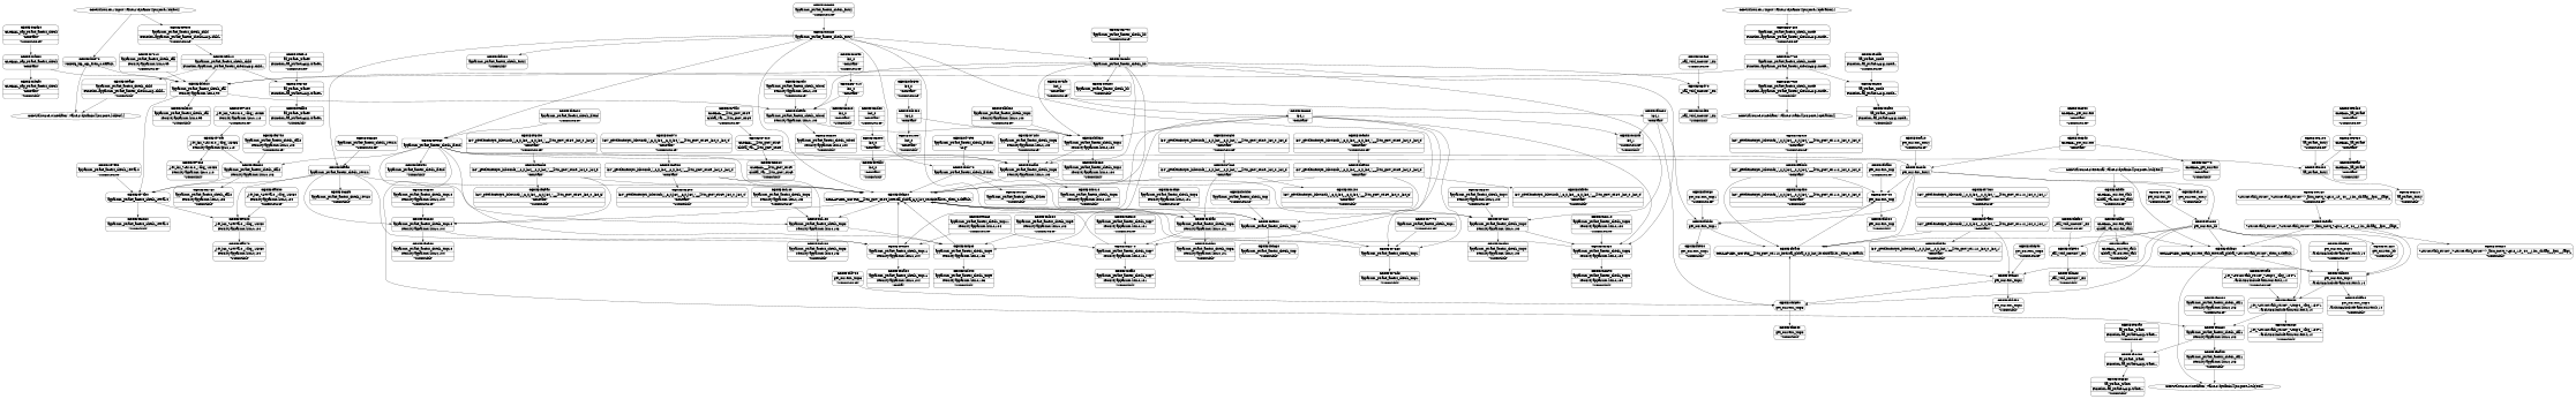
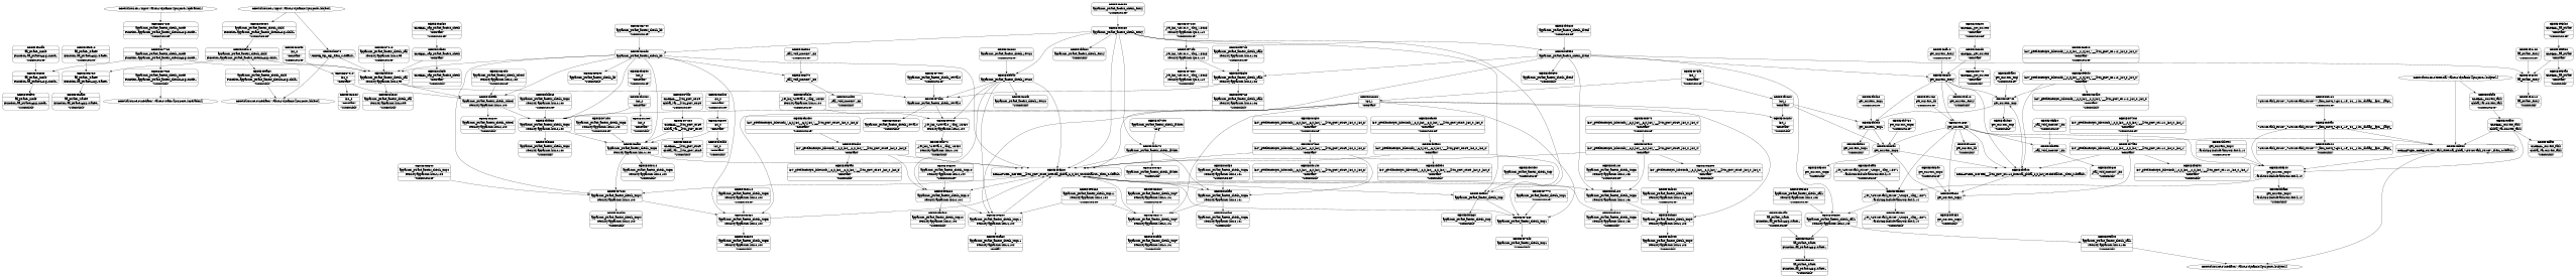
  digraph {
    node [shape=Mrecord]
    n1 [label="{CE0x54bbbc0|apparmor_ptrace_access_check:_tmp2|security/apparmor/lsm.c,100|*SummSource*}"]
    n2 [label="{CE0x54bbb50|apparmor_ptrace_access_check:_tmp2|security/apparmor/lsm.c,100}"]
    n3 [label="{CE0x54d5830|apparmor_ptrace_access_check:_tmp2|security/apparmor/lsm.c,100|*SummSink*}"]
    n4 [label="{CE0x54c6fb0|apparmor_ptrace_access_check:_tmp3|security/apparmor/lsm.c,100}"]
    n5 [label="{CE0x54f0590|i64*_getelementptr_inbounds_(_2_x_i64_,_2_x_i64_*___llvm_gcov_ctr112,_i64_0,_i64_1)|*Constant*|*SummSink*}"]
    n6 [label="{CE0x54c8880|apparmor_ptrace_access_check:_return|*SummSource*}"]
    n7 [label="{CE0x54bf9a0|apparmor_ptrace_access_check:_return}"]
    n8 [label="{CE0x54bd520|COLLAPSED:_GCMRE___llvm_gcov_ctr39_internal_global_6_x_i64_zeroinitializer:_elem_0:default:}"]
    n9 [label="{CE0x54e8820|apparmor_ptrace_access_check:_tmp10|security/apparmor/lsm.c,104}"]
    n10 [label="{CE0x54e96e0|apparmor_ptrace_access_check:_tmp11|security/apparmor/lsm.c,104}"]
    n11 [label="{CE0x54e7db0|apparmor_ptrace_access_check:_retval.0}"]
    n12 [label="{CE0x54e9c40|_ret_i32_%retval.0,_!dbg_!15480|security/apparmor/lsm.c,104}"]
    n13 [label="{CE0x54c88f0|apparmor_ptrace_access_check:_return|*SummSink*}"]
    n14 [label="{CE0x54c7660|apparmor_ptrace_access_check:_tmp1}"]
    n15 [label="{CE0x54c76d0|apparmor_ptrace_access_check:_tmp1|*SummSink*}"]
    n16 [label="{CE0x54c7260|apparmor_ptrace_access_check:_tmp4|security/apparmor/lsm.c,100}"]
    n17 [label="{CE0x54c4ba0|apparmor_ptrace_access_check:_tmp6|security/apparmor/lsm.c,101}"]
    n18 [label="{CE0x54cd150|apparmor_ptrace_access_check:_tmp8|security/apparmor/lsm.c,103}"]
    n19 [label="{CE0x54ce500|apparmor_ptrace_access_check:_tmp}"]
    n20 [label="{CE0x54e70f0|_ret_i32_%error.0,_!dbg_!15485|security/apparmor/ipc.c,110}"]
    n21 [label="{CE0x54e56b0|apparmor_ptrace_access_check:_call2|security/apparmor/lsm.c,103}"]
    n22 [label="{CE0x54e73c0|_ret_i32_%error.0,_!dbg_!15485|security/apparmor/ipc.c,110|*SummSink*}"]
    n23 [label="{CE0x54e5760|apparmor_ptrace_access_check:_call2|security/apparmor/lsm.c,103|*SummSink*}"]
    n24 [label="{CE0x54e5350|_ret_%struct.task_struct*_%tmp4,_!dbg_!15471|./arch/x86/include/asm/current.h,14}"]
    n25 [label="{CE0x54e5460|_ret_%struct.task_struct*_%tmp4,_!dbg_!15471|./arch/x86/include/asm/current.h,14|*SummSink*}"]
    n26 [label="{CE0x54e36c0|apparmor_ptrace_access_check:_call1|security/apparmor/lsm.c,103}"]
    n27 [label="{CE0x54e6400|aa_ptrace:_tracer|Function::aa_ptrace&Arg::tracer::}"]
    n28 [label="{CE0x54e3a40|apparmor_ptrace_access_check:_call1|security/apparmor/lsm.c,103|*SummSink*}"]
    n29 [label="{CE0x54bedd0|i64_0|*Constant*|*SummSink*}"]
    n30 [label="{CE0x54c2c80|apparmor_ptrace_access_check:_tmp5|security/apparmor/lsm.c,100}"]
    n31 [label="{CE0x54c80b0|apparmor_ptrace_access_check:_tmp4|security/apparmor/lsm.c,100|*SummSink*}"]
    n32 [label="{CE0x54c8390|apparmor_ptrace_access_check:_tmp5|security/apparmor/lsm.c,100|*SummSink*}"]
    n33 [label="{CE0x54f0ab0|get_current:_tmp|*SummSource*}"]
    n34 [label="{CE0x54ce740|get_current:_tmp}"]
    n35 [label="{CE0x54f0bd0|get_current:_tmp1}"]
    n36 [label="{CE0x54f2b80|get_current:_tmp|*SummSink*}"]
    n37 [label="{CE0x54c8db0|i64*_getelementptr_inbounds_(_2_x_i64_,_2_x_i64_*___llvm_gcov_ctr112,_i64_0,_i64_0)|*Constant*|*SummSink*}"]
    n38 [label="{CE0x54d0010|apparmor_ptrace_access_check:_tmp3|security/apparmor/lsm.c,100|*SummSink*}"]
    n39 [label="{CE0x5337730|apparmor_ptrace_access_check:_mode|Function::apparmor_ptrace_access_check&Arg::mode::}"]
    n40 [label="{CE0x5337980|apparmor_ptrace_access_check:_mode|Function::apparmor_ptrace_access_check&Arg::mode::|*SummSink*}"]
    n41 [label="{CE0x54bbe20|apparmor_ptrace_access_check:_call|security/apparmor/lsm.c,99}"]
    n42 [label="{CE0x54e6cc0|aa_ptrace:_mode|Function::aa_ptrace&Arg::mode::}"]
    "CONST[source:0(mediator),value:0(static)][purpose:{operation}]" [shape=""]
    n44 [label="{CE0x54be9f0|apparmor_ptrace_access_check:_tobool|security/apparmor/lsm.c,100}"]
    n45 [label="{CE0x542b320|apparmor_ptrace_access_check:_call|security/apparmor/lsm.c,99|*SummSink*}"]
    n46 [label="{CE0x54e6f90|aa_ptrace:_mode|Function::aa_ptrace&Arg::mode::|*SummSink*}"]
    n47 [label="{CE0x54f0a40|COLLAPSED:_GCMRE___llvm_gcov_ctr112_internal_global_2_x_i64_zeroinitializer:_elem_0:default:}"]
    n48 [label="{CE0x54f0e00|get_current:_tmp1|*SummSink*}"]
    n49 [label="{CE0x54ee6c0|get_current:_tmp2}"]
    n50 [label="{CE0x54c72d0|apparmor_ptrace_access_check:_tmp3|security/apparmor/lsm.c,100|*SummSource*}"]
    n51 [label="{CE0x54e1460|get_current:_bb|*SummSource*}"]
    n52 [label="{CE0x54e1330|get_current:_bb}"]
    n53 [label="{CE0x54d5e90|_call_void_mcount()_#2}"]
    n54 [label="{CE0x54dd690|get_current:_tmp3}"]
    n55 [label="{CE0x54dde80|COLLAPSED:_GCRE_current_task_external_global_%struct.task_struct*:_elem_0:default:}"]
    n56 [label="{CE0x54dd540|get_current:_tmp4|./arch/x86/include/asm/current.h,14}"]
    n57 [label="{CE0x54e1620|get_current:_bb|*SummSink*}"]
    n58 [label="{CE0x54c2500|apparmor_ptrace_access_check:_tobool|security/apparmor/lsm.c,100|*SummSink*}"]
    n59 [label="{CE0x54c8210|apparmor_ptrace_access_check:_tmp5|security/apparmor/lsm.c,100|*SummSource*}"]
    n60 [label="{CE0x54ce320|%struct.task_struct*_(%struct.task_struct**)*_asm_movq_%gs:$_1:P_,$0_,_r,im,_dirflag_,_fpsr_,_flags_|*SummSink*}"]
    n61 [label="{CE0x54c7020|GLOBAL:___llvm_gcov_ctr39|Global_var:__llvm_gcov_ctr39}"]
    n62 [label="{CE0x54c5880|GLOBAL:___llvm_gcov_ctr39|Global_var:__llvm_gcov_ctr39|*SummSink*}"]
    n63 [label="{CE0x54cc3d0|GLOBAL:_get_current|*Constant*}"]
    n64 [label="{CE0x54cc770|GLOBAL:_get_current|*Constant*|*SummSink*}"]
    n65 [label="{CE0x54cc8d0|get_current:_entry}"]
    n66 [label="{CE0x54e4d10|get_current:_entry|*SummSink*}"]
    n67 [label="{CE0x54be890|apparmor_ptrace_access_check:_if.end|*SummSink*}"]
    n68 [label="{CE0x54bd270|apparmor_ptrace_access_check:_if.then}"]
    n69 [label="{CE0x54c4450|apparmor_ptrace_access_check:_if.then|*SummSink*}"]
    n70 [label="{CE0x54c5270|apparmor_ptrace_access_check:_tmp7|security/apparmor/lsm.c,101}"]
    n71 [label="{CE0x54c4fd0|apparmor_ptrace_access_check:_tmp7|security/apparmor/lsm.c,101|*SummSink*}"]
    n72 [label="{CE0x54c4dc0|apparmor_ptrace_access_check:_tmp6|security/apparmor/lsm.c,101|*SummSink*}"]
    n73 [label="{CE0x54c7810|apparmor_ptrace_access_check:_call|security/apparmor/lsm.c,99|*SummSource*}"]
    n74 [label="{CE0x53376c0|apparmor_ptrace_access_check:_mode|Function::apparmor_ptrace_access_check&Arg::mode::|*SummSource*}"]
    "CONST[source:1(input),value:2(dynamic)][purpose:{operation}]" [shape=""]
    n76 [label="{CE0x54bb6c0|_call_void_mcount()_#2|*SummSink*}"]
    n77 [label="{CE0x54dd450|get_current:_tmp2|*SummSink*}"]
    n78 [label="{CE0x54cd6c0|apparmor_ptrace_access_check:_tmp9|security/apparmor/lsm.c,103}"]
    n79 [label="{CE0x54cd230|apparmor_ptrace_access_check:_tmp8|security/apparmor/lsm.c,103|*SummSink*}"]
    n80 [label="{CE0x54e8900|apparmor_ptrace_access_check:_tmp10|security/apparmor/lsm.c,104|*SummSink*}"]
    n81 [label="{CE0x54bd660|apparmor_ptrace_access_check:_tmp|*SummSink*}"]
    n82 [label="{CE0x54cd1c0|apparmor_ptrace_access_check:_tmp8|security/apparmor/lsm.c,103|*SummSource*}"]
    n83 [label="{CE0x54e9860|apparmor_ptrace_access_check:_tmp11|security/apparmor/lsm.c,104|*SummSource*}"]
    n84 [label="{CE0x54e8a80|apparmor_ptrace_access_check:_tmp11|security/apparmor/lsm.c,104|*Global*}"]
    n85 [label="{CE0x54cfca0|GLOBAL:_current_task|Global_var:current_task|*SummSource*}"]
    n86 [label="{CE0x54cdfc0|GLOBAL:_current_task|Global_var:current_task}"]
    n87 [label="{CE0x54cff40|GLOBAL:_current_task|Global_var:current_task|*SummSink*}"]
    n88 [label="{CE0x54d5c40|get_current:_tmp3|*SummSink*}"]
-   n89 [label="{CE0x54c42d0|i64_1|*SummSource*|*SummSink*}"]
+   n89 [label="{CE0x54c42d0|i64_1|*Constant*|*SummSink*}"]
    n90 [label="{CE0x54d5f30|_call_void_mcount()_#2|*SummSource*}"]
    n91 [label="{CE0x54be820|apparmor_ptrace_access_check:_if.end|*SummSource*}"]
    n92 [label="{CE0x54c9950|apparmor_ptrace_access_check:_if.end}"]
    n93 [label="{CE0x54e6000|aa_ptrace:_entry}"]
    n94 [label="{CE0x54d01b0|i64*_getelementptr_inbounds_(_6_x_i64_,_6_x_i64_*___llvm_gcov_ctr39,_i64_0,_i64_3)|*Constant*|*SummSink*}"]
    "CONST[source:2(external),value:2(dynamic)][purpose:{subject}]" [shape=""]
    "CONST[source:0(mediator),value:2(dynamic)][purpose:{subject}]" [shape=""]
    n97 [label="{CE0x54c8c30|i64_1|*Constant*}"]
    n98 [label="{CE0x54cd440|apparmor_ptrace_access_check:_tmp9|security/apparmor/lsm.c,103|*SummSink*}"]
    n99 [label="{CE0x54cd880|apparmor_ptrace_access_check:_tmp9|security/apparmor/lsm.c,103|*SummSource*}"]
    n100 [label="{CE0x54bc570|VOIDTB_TE:_CE:_elem_0:default:}"]
    "CONST[source:0(mediator),value:2(dynamic)][purpose:{object}]" [shape=""]
    n102 [label="{CE0x54e8080|apparmor_ptrace_access_check:_retval.0|*SummSink*}"]
    n103 [label="{CE0x54ea270|_ret_i32_%retval.0,_!dbg_!15480|security/apparmor/lsm.c,104|*SummSink*}"]
    n104 [label="{CE0x54c9a60|apparmor_ptrace_access_check:_child|Function::apparmor_ptrace_access_check&Arg::child::|*SummSink*}"]
    n105 [label="{CE0x54c3890|i64*_getelementptr_inbounds_(_6_x_i64_,_6_x_i64_*___llvm_gcov_ctr39,_i64_0,_i64_4)|*Constant*|*SummSink*}"]
    n106 [label="{CE0x54ea0b0|_ret_i32_%retval.0,_!dbg_!15480|security/apparmor/lsm.c,104|*SummSource*}"]
    n107 [label="{CE0x54c3900|i64*_getelementptr_inbounds_(_6_x_i64_,_6_x_i64_*___llvm_gcov_ctr39,_i64_0,_i64_4)|*Constant*}"]
    n108 [label="{CE0x54ce130|%struct.task_struct*_(%struct.task_struct**)*_asm_movq_%gs:$_1:P_,$0_,_r,im,_dirflag_,_fpsr_,_flags_|*SummSource*}"]
    n109 [label="{CE0x54ce0a0|%struct.task_struct*_(%struct.task_struct**)*_asm_movq_%gs:$_1:P_,$0_,_r,im,_dirflag_,_fpsr_,_flags_}"]
    n110 [label="{CE0x54c0280|apparmor_ptrace_access_check:_entry}"]
    n111 [label="{CE0x54bf080|apparmor_ptrace_access_check:_entry|*SummSink*}"]
    n112 [label="{CE0x54c86d0|apparmor_ptrace_access_check:_bb}"]
    n113 [label="{CE0x54c98e0|apparmor_ptrace_access_check:_bb|*SummSink*}"]
    n114 [label="{CE0x54c3d70|_call_void_mcount()_#2}"]
    n115 [label="{CE0x54e6210|aa_ptrace:_entry|*SummSink*}"]
    n116 [label="{CE0x54bba30|get_current:_tmp4|./arch/x86/include/asm/current.h,14|*SummSink*}"]
    n117 [label="{CE0x54bd4b0|apparmor_ptrace_access_check:_tmp|*SummSource*}"]
    n118 [label="{CE0x54c9b10|apparmor_ptrace_access_check:_child|Function::apparmor_ptrace_access_check&Arg::child::}"]
    n119 [label="{CE0x54e6750|aa_ptrace:_tracee|Function::aa_ptrace&Arg::tracee::}"]
    n120 [label="{CE0x54e6ab0|aa_ptrace:_tracee|Function::aa_ptrace&Arg::tracee::|*SummSink*}"]
    n121 [label="{CE0x54c0350|apparmor_ptrace_access_check:_entry|*SummSource*}"]
    n122 [label="{CE0x54d7a90|i64*_getelementptr_inbounds_(_2_x_i64_,_2_x_i64_*___llvm_gcov_ctr112,_i64_0,_i64_1)|*Constant*}"]
    n123 [label="{CE0x54bb990|get_current:_tmp4|./arch/x86/include/asm/current.h,14|*SummSource*}"]
    n124 [label="{CE0x54c8e20|i64*_getelementptr_inbounds_(_2_x_i64_,_2_x_i64_*___llvm_gcov_ctr112,_i64_0,_i64_0)|*Constant*|*SummSource*}"]
    n125 [label="{CE0x54e9bd0|i64*_getelementptr_inbounds_(_2_x_i64_,_2_x_i64_*___llvm_gcov_ctr112,_i64_0,_i64_0)|*Constant*}"]
    n126 [label="{CE0x54e64a0|aa_ptrace:_tracer|Function::aa_ptrace&Arg::tracer::|*SummSource*}"]
    n127 [label="{CE0x54e6560|aa_ptrace:_tracer|Function::aa_ptrace&Arg::tracer::|*SummSink*}"]
    n128 [label="{CE0x54c2320|i32_0|*Constant*|*SummSink*}"]
    n129 [label="{CE0x54c7770|apparmor_ptrace_access_check:_tmp1|*SummSource*}"]
    "CONST[source:1(input),value:2(dynamic)][purpose:{object}]" [shape=""]
    n131 [label="{CE0x54c9c00|apparmor_ptrace_access_check:_child|Function::apparmor_ptrace_access_check&Arg::child::|*SummSource*}"]
    n132 [label="{CE0x54e5ea0|GLOBAL:_aa_ptrace|*Constant*|*SummSink*}"]
    n133 [label="{CE0x54e6100|aa_ptrace:_entry|*SummSource*}"]
    n134 [label="{CE0x54e83b0|i64*_getelementptr_inbounds_(_6_x_i64_,_6_x_i64_*___llvm_gcov_ctr39,_i64_0,_i64_5)|*Constant*}"]
    n135 [label="{CE0x54e59a0|i64*_getelementptr_inbounds_(_6_x_i64_,_6_x_i64_*___llvm_gcov_ctr39,_i64_0,_i64_5)|*Constant*|*SummSink*}"]
    n136 [label="{CE0x54bfb90|i64*_getelementptr_inbounds_(_6_x_i64_,_6_x_i64_*___llvm_gcov_ctr39,_i64_0,_i64_0)|*Constant*|*SummSink*}"]
    n137 [label="{CE0x54e7200|_ret_i32_%error.0,_!dbg_!15485|security/apparmor/ipc.c,110|*SummSource*}"]
    n138 [label="{CE0x54cca10|get_current:_entry|*SummSource*}"]
    n139 [label="{CE0x542b3f0|GLOBAL:_cap_ptrace_access_check|*Constant*|*SummSink*}"]
    n140 [label="{CE0x54e5930|GLOBAL:_aa_ptrace|*Constant*}"]
    n141 [label="{CE0x54e3880|apparmor_ptrace_access_check:_call1|security/apparmor/lsm.c,103|*SummSource*}"]
    n142 [label="{CE0x54c4d50|apparmor_ptrace_access_check:_tmp6|security/apparmor/lsm.c,101|*SummSource*}"]
    n143 [label="{CE0x54e84b0|i64*_getelementptr_inbounds_(_6_x_i64_,_6_x_i64_*___llvm_gcov_ctr39,_i64_0,_i64_5)|*Constant*|*SummSource*}"]
    n144 [label="{CE0x54c7fd0|GLOBAL:___llvm_gcov_ctr39|Global_var:__llvm_gcov_ctr39|*SummSource*}"]
    n145 [label="{CE0x54dd730|get_current:_tmp3|*SummSource*}"]
    n146 [label="{CE0x54e8890|apparmor_ptrace_access_check:_tmp10|security/apparmor/lsm.c,104|*SummSource*}"]
    n147 [label="{CE0x54d7c90|apparmor_ptrace_access_check:_if.then|*Arg*}"]
    n148 [label="{CE0x54c84d0|apparmor_ptrace_access_check:_tobool|security/apparmor/lsm.c,100|*SummSource*}"]
    n149 [label="{CE0x54c3520|apparmor_ptrace_access_check:_tmp7|security/apparmor/lsm.c,101|*SummSource*}"]
    n150 [label="{CE0x54c3e60|_call_void_mcount()_#2|*SummSource*}"]
    n151 [label="{CE0x54c2de0|_call_void_mcount()_#2|*SummSink*}"]
    n152 [label="{CE0x54e6df0|aa_ptrace:_mode|Function::aa_ptrace&Arg::mode::|*SummSource*}"]
    n153 [label="{CE0x54c7b60|i64*_getelementptr_inbounds_(_6_x_i64_,_6_x_i64_*___llvm_gcov_ctr39,_i64_0,_i64_3)|*Constant*}"]
    n154 [label="{CE0x54c75f0|i64_1|*Constant*|*SummSource*}"]
    n155 [label="{CE0x54f0600|i64_1|*Constant*}"]
    n156 [label="{CE0x54e6910|aa_ptrace:_tracee|Function::aa_ptrace&Arg::tracee::|*SummSource*}"]
    n157 [label="{CE0x54c5590|apparmor_ptrace_access_check:_tmp4|security/apparmor/lsm.c,100|*SummSource*}"]
    n158 [label="{CE0x54d0430|i64_2|*Constant*}"]
    n159 [label="{CE0x54c1ce0|i64_2|*Constant*|*SummSink*}"]
    n160 [label="{CE0x54d0590|i64_2|*Constant*|*SummSource*}"]
    n161 [label="{CE0x54ccb70|i64*_getelementptr_inbounds_(_6_x_i64_,_6_x_i64_*___llvm_gcov_ctr39,_i64_0,_i64_4)|*Constant*|*SummSource*}"]
    n162 [label="{CE0x5337910|i32_0|*Constant*}"]
    n163 [label="{CE0x54cc590|GLOBAL:_get_current|*Constant*|*SummSource*}"]
    n164 [label="{CE0x54be900|i64*_getelementptr_inbounds_(_6_x_i64_,_6_x_i64_*___llvm_gcov_ctr39,_i64_0,_i64_0)|*Constant*}"]
    n165 [label="{CE0x54c6d30|GLOBAL:_cap_ptrace_access_check|*Constant*|*SummSource*}"]
    n166 [label="{CE0x542f650|GLOBAL:_cap_ptrace_access_check|*Constant*}"]
    n167 [label="{CE0x54dd3e0|get_current:_tmp2|*SummSource*}"]
    n168 [label="{CE0x54c2390|i32_0|*Constant*|*SummSource*}"]
    n169 [label="{CE0x54e57d0|apparmor_ptrace_access_check:_call2|security/apparmor/lsm.c,103|*SummSource*}"]
    n170 [label="{CE0x54ce3d0|i64*_getelementptr_inbounds_(_6_x_i64_,_6_x_i64_*___llvm_gcov_ctr39,_i64_0,_i64_0)|*Constant*|*SummSource*}"]
    n171 [label="{CE0x54c3d00|i64_0|*Constant*|*SummSource*}"]
    n172 [label="{CE0x54c3c90|i64_0|*Constant*}"]
    n173 [label="{CE0x54c8790|apparmor_ptrace_access_check:_bb|*SummSource*}"]
    n174 [label="{CE0x54f0d60|get_current:_tmp1|*SummSource*}"]
    n175 [label="{CE0x54d7bc0|i64*_getelementptr_inbounds_(_2_x_i64_,_2_x_i64_*___llvm_gcov_ctr112,_i64_0,_i64_1)|*Constant*|*SummSource*}"]
    n176 [label="{CE0x54e5d20|GLOBAL:_aa_ptrace|*Constant*|*SummSource*}"]
    n177 [label="{CE0x54c46b0|i64*_getelementptr_inbounds_(_6_x_i64_,_6_x_i64_*___llvm_gcov_ctr39,_i64_0,_i64_3)|*Constant*|*SummSource*}"]
    n178 [label="{CE0x54e7ee0|apparmor_ptrace_access_check:_retval.0|*SummSource*}"]
    n179 [label="{CE0x54e4ea0|_ret_%struct.task_struct*_%tmp4,_!dbg_!15471|./arch/x86/include/asm/current.h,14|*SummSource*}"]
    n1 -> n2
    n2 -> n3
    n2 -> n4
    n4 -> n8
    n4 -> n16
    n4 -> n38
    n6 -> n7
    n7 -> n8
    n7 -> n9
    n7 -> n10
    n7 -> n11
    n7 -> n12
    n7 -> n13
    n8 -> n9
    n8 -> n16
    n8 -> n17
    n8 -> n18
    n8 -> n19
    n9 -> n10
    n9 -> n80
    n10 -> n8
    n10 -> n84
    n11 -> n12
    n11 -> n102
    n12 -> n103
    n14 -> n8
    n14 -> n15
    n16 -> n30
    n16 -> n31
    n17 -> n70
    n17 -> n72
    n18 -> n78
    n18 -> n79
    n19 -> n14
    n19 -> n81
    n20 -> n21
    n20 -> n22
    n21 -> n11
    n21 -> n23
    n24 -> n25
    n24 -> n26
    n26 -> n27
    n26 -> n28
    n27 -> n127
    n28 -> "CONST[source:0(mediator),value:2(dynamic)][purpose:{subject}]"
    n30 -> n8
    n30 -> n32
    n33 -> n34
    n34 -> n35
    n34 -> n36
-   n35 -> n47
+   n35 -> n54
    n35 -> n48
    n39 -> n40
    n39 -> n41
    n39 -> n42
    n40 -> "CONST[source:0(mediator),value:0(static)][purpose:{operation}]"
    n41 -> n11
    n41 -> n44
    n41 -> n45
    n42 -> n46
    n44 -> n2
    n44 -> n58
    n47 -> n34
    n47 -> n49
    n49 -> n54
    n49 -> n77
    n50 -> n4
    n51 -> n52
    n52 -> n24
    n52 -> n47
    n52 -> n49
    n52 -> n53
    n52 -> n54
    n52 -> n55
    n52 -> n56
    n52 -> n57
    n53 -> n76
    n54 -> n47
    n54 -> n88
    n55 -> n55
    n55 -> n56
    n55 -> "CONST[source:0(mediator),value:2(dynamic)][purpose:{subject}]"
    n56 -> n24
    n56 -> n116
    n59 -> n30
    n61 -> n4
    n61 -> n62
    n63 -> n64
    n63 -> n65
    n65 -> n34
    n65 -> n35
    n65 -> n47
    n65 -> n52
    n65 -> n66
    n68 -> n8
    n68 -> n17
    n68 -> n69
    n70 -> n8
    n70 -> n71
    n73 -> n41
    n74 -> n39
    "CONST[source:1(input),value:2(dynamic)][purpose:{operation}]" -> n74
    n78 -> n8
    n78 -> n98
    n82 -> n18
    n83 -> n10
    n83 -> n70
    n85 -> n86
    n86 -> n55
    n86 -> n56
    n86 -> n87
    n90 -> n53
    n91 -> n92
    n92 -> n8
    n92 -> n18
    n92 -> n21
    n92 -> n26
    n92 -> n65
    n92 -> n67
-   n92 -> n78
    n92 -> n93
    n93 -> n115
    "CONST[source:2(external),value:2(dynamic)][purpose:{subject}]" -> n55
    "CONST[source:2(external),value:2(dynamic)][purpose:{subject}]" -> n85
    n97 -> n2
    n97 -> n10
    n97 -> n14
    n97 -> n30
    n97 -> n70
    n97 -> n78
    n97 -> n89
    n99 -> n78
    n100 -> n41
    n100 -> "CONST[source:0(mediator),value:2(dynamic)][purpose:{object}]"
    n104 -> "CONST[source:0(mediator),value:2(dynamic)][purpose:{object}]"
    n106 -> n12
    n107 -> n8
    n107 -> n18
    n107 -> n105
    n108 -> n109
    n109 -> n55
    n109 -> n56
    n109 -> n60
    n110 -> n7
    n110 -> n8
    n110 -> n14
    n110 -> n19
    n110 -> n68
    n110 -> n92
    n110 -> n111
    n110 -> n112
    n112 -> n2
    n112 -> n4
    n112 -> n8
    n112 -> n16
    n112 -> n30
    n112 -> n41
    n112 -> n44
    n112 -> n113
    n112 -> n114
    n114 -> n151
    n117 -> n19
    n118 -> n41
    n118 -> n104
    n118 -> n119
    n119 -> n120
    n121 -> n110
    n122 -> n5
    n122 -> n47
    n122 -> n49
    n123 -> n56
    n124 -> n125
    n125 -> n34
    n125 -> n37
    n125 -> n47
    n126 -> n27
    n129 -> n14
    "CONST[source:1(input),value:2(dynamic)][purpose:{object}]" -> n100
    "CONST[source:1(input),value:2(dynamic)][purpose:{object}]" -> n131
    n131 -> n118
    n133 -> n93
    n134 -> n8
    n134 -> n9
    n134 -> n135
    n137 -> n20
    n138 -> n65
    n140 -> n93
    n140 -> n132
    n141 -> n26
    n142 -> n17
    n143 -> n134
    n144 -> n61
    n145 -> n54
    n146 -> n9
    n147 -> n68
    n148 -> n44
    n149 -> n70
    n150 -> n114
    n152 -> n42
    n153 -> n8
    n153 -> n17
    n153 -> n94
    n154 -> n97
    n154 -> n155
    n155 -> n35
    n155 -> n54
    n155 -> n89
    n156 -> n119
    n157 -> n16
    n158 -> n2
    n158 -> n159
    n160 -> n158
    n161 -> n107
    n162 -> n44
    n162 -> n128
    n163 -> n63
    n164 -> n8
    n164 -> n19
    n164 -> n136
    n165 -> n166
    n166 -> n41
    n166 -> n139
    n167 -> n49
    n168 -> n162
    n169 -> n21
    n170 -> n164
    n171 -> n172
    n172 -> n4
    n172 -> n29
    n173 -> n112
    n174 -> n35
    n175 -> n122
    n176 -> n140
    n177 -> n153
    n178 -> n11
    n179 -> n24
  }
